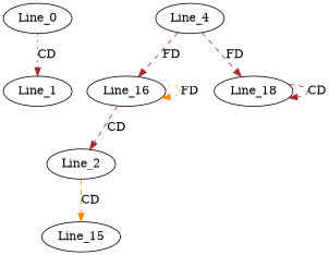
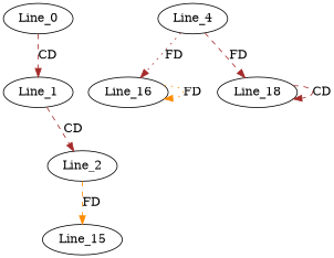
  digraph {
    edge [color=brown style=dashed]
    Line_0
    Line_1
    Line_2
    Line_15
    Line_4
    Line_16
    Line_18
-   Line_0 -> Line_1 [label=CD style=dotted]
-   Line_16 -> Line_2 [label=CD]
-   Line_2 -> Line_15 [color=darkorange label=CD]
-   Line_4 -> Line_16 [label=FD]
+   Line_0 -> Line_1 [label=CD]
+   Line_1 -> Line_2 [label=CD]
+   Line_2 -> Line_15 [color=darkorange label=FD]
+   Line_4 -> Line_16 [label=FD style=dotted]
    Line_4 -> Line_18 [label=FD]
    Line_16 -> Line_16 [color=darkorange label=FD style=dotted]
    Line_18 -> Line_18 [label=CD]
  }
